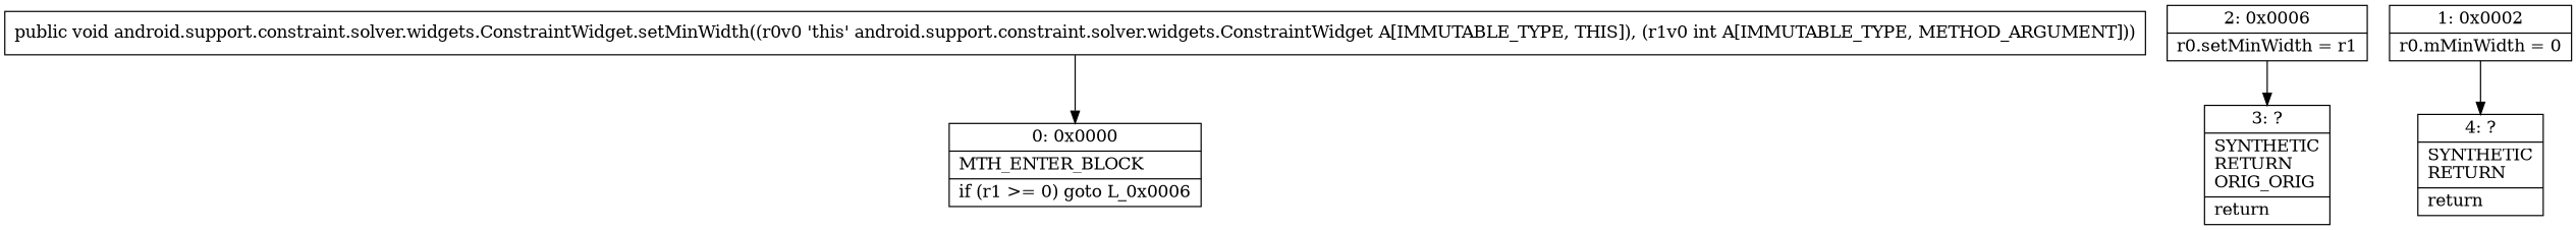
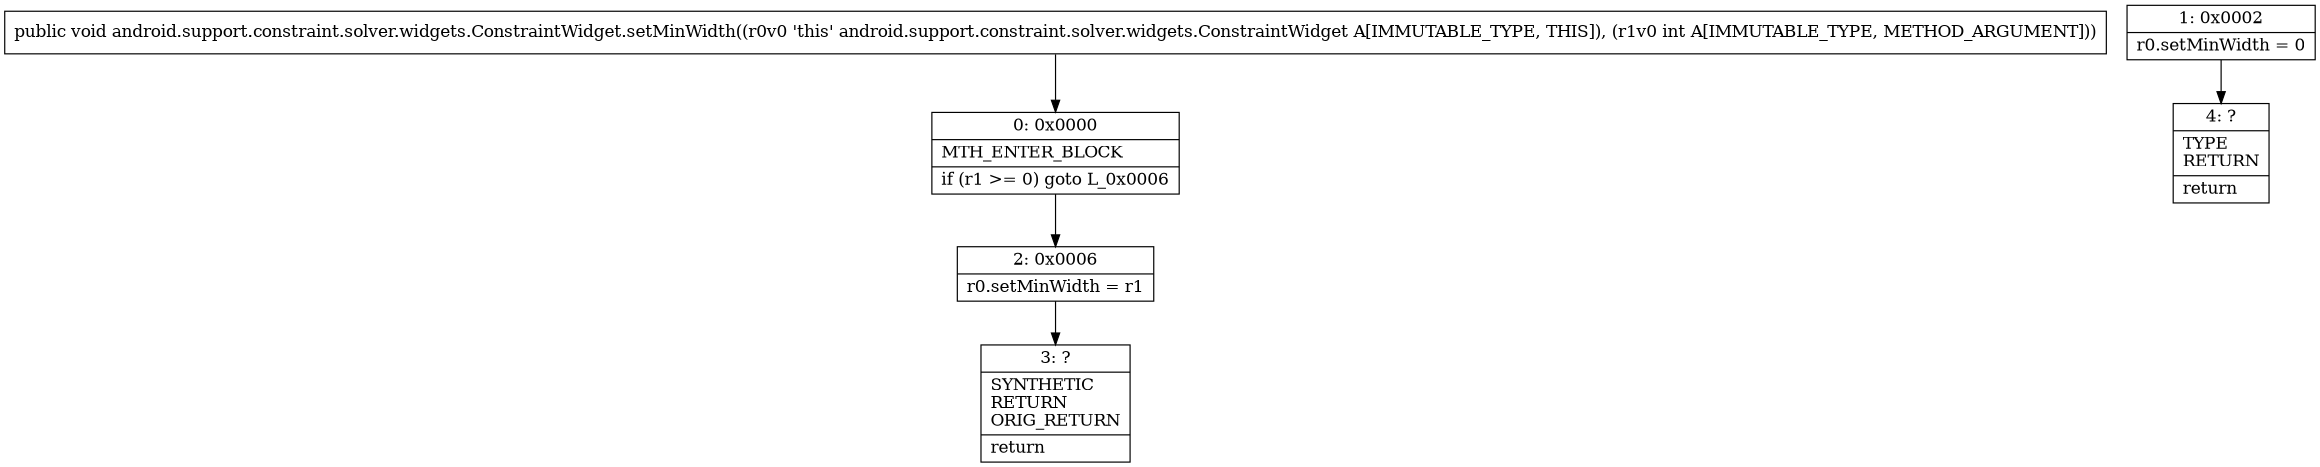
  digraph {
    node [shape=record]
    n1 [label="{0\:\ 0x0000|MTH_ENTER_BLOCK\l|if (r1 \>= 0) goto L_0x0006\l}"]
    n2 [label="{2\:\ 0x0006|r0.setMinWidth = r1\l}"]
-   n3 [label="{1\:\ 0x0002|r0.mMinWidth = 0\l}"]
-   n4 [label="{4\:\ ?|SYNTHETIC\lRETURN\l|return\l}"]
-   n5 [label="{3\:\ ?|SYNTHETIC\lRETURN\lORIG_ORIG\l|return\l}"]
+   n3 [label="{1\:\ 0x0002|r0.setMinWidth = 0\l}"]
+   n4 [label="{4\:\ ?|TYPE\lRETURN\l|return\l}"]
+   n5 [label="{3\:\ ?|SYNTHETIC\lRETURN\lORIG_RETURN\l|return\l}"]
    n6 [label="{public void android.support.constraint.solver.widgets.ConstraintWidget.setMinWidth((r0v0 'this' android.support.constraint.solver.widgets.ConstraintWidget A[IMMUTABLE_TYPE, THIS]), (r1v0 int A[IMMUTABLE_TYPE, METHOD_ARGUMENT])) }"]
+   n1 -> n2
    n2 -> n5
    n3 -> n4
    n6 -> n1
  }
